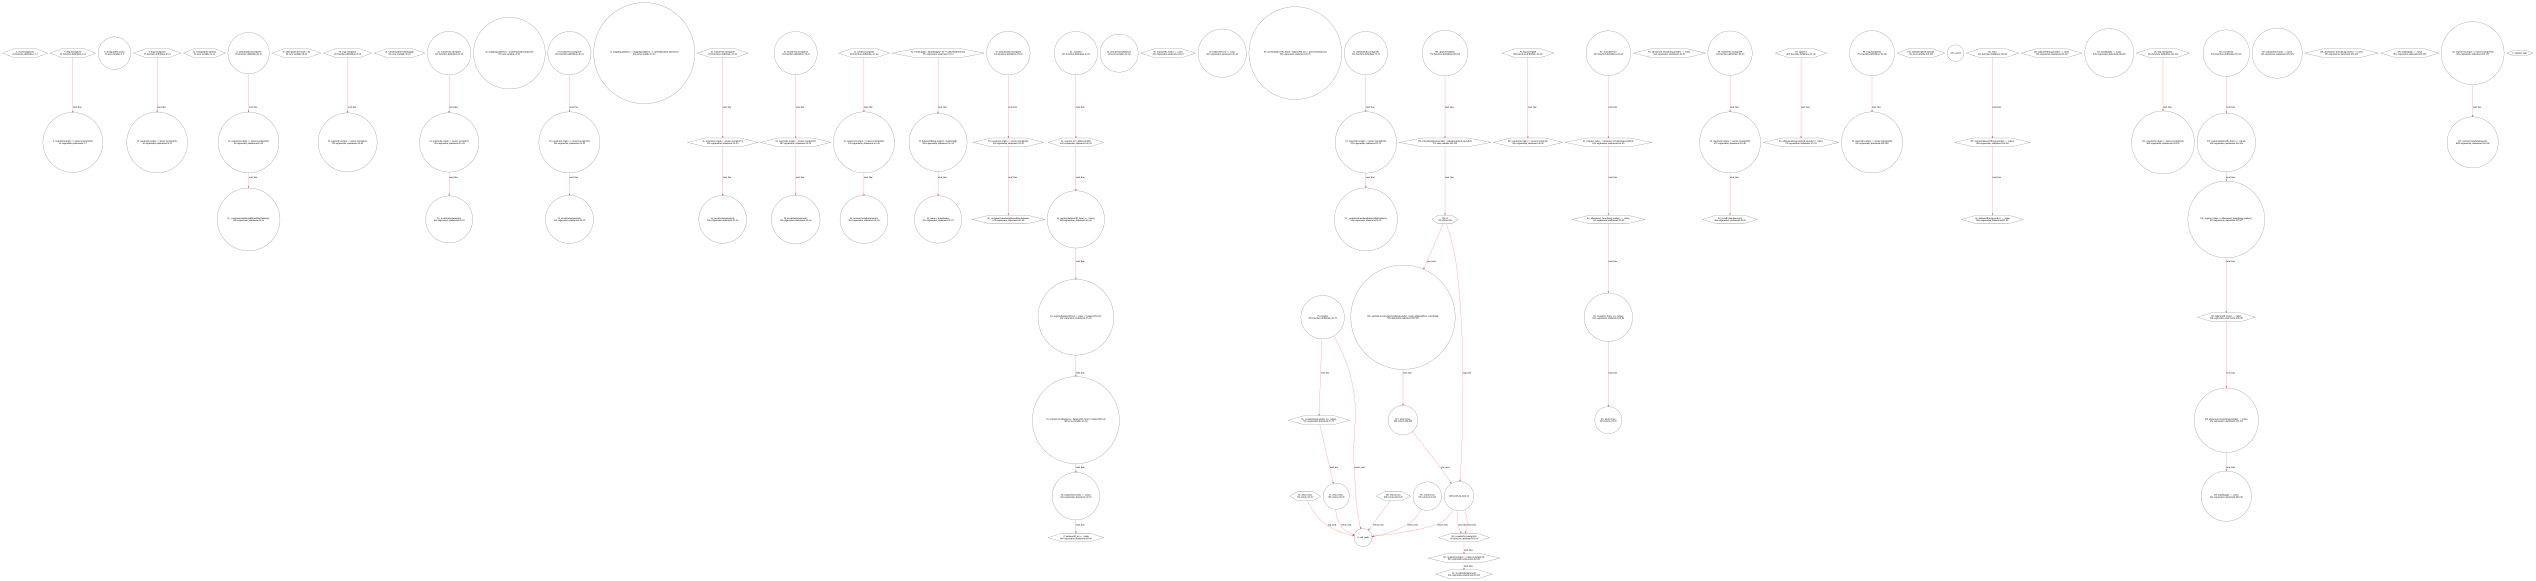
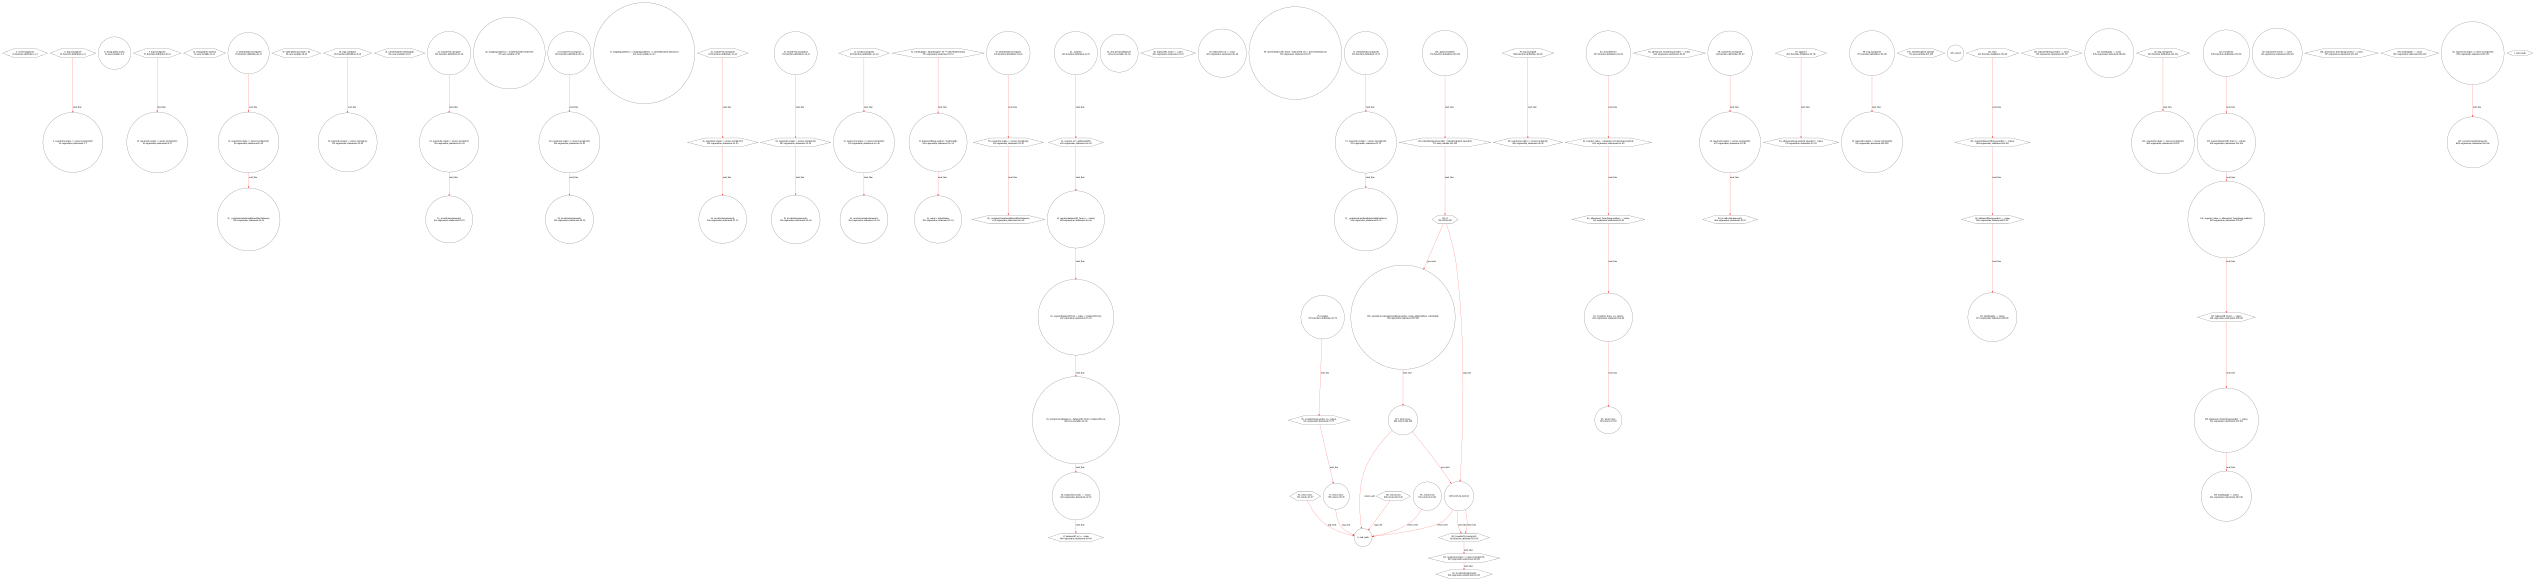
  digraph {
    fontname=Merriweather
    node [fontname=Merriweather shape=circle type_label=expression_statement]
    edge [color=red controlflow_type=next_line edge_type=CFG_edge fontname=Merriweather]
    n1 [label="2_ receiveApproval\n13-function_definition-3-3" shape=hexagon type_label=function_definition]
    n2 [label="5_ bug_txorigin20\n35-function_definition-6-8" shape=hexagon type_label=function_definition]
    n3 [label="6_ require(tx.origin == owner_txorigin20);\n43-expression_statement-7-7"]
    n4 [label="8_ string public name;\n52-new_variable-9-9" type_label=new_variable]
    n5 [label="9_ bug_txorigin32\n57-function_definition-10-12" shape=hexagon type_label=function_definition]
    n6 [label="10_ require(tx.origin == owner_txorigin32);\n65-expression_statement-11-11"]
    n7 [label="12_ string public symbol;\n74-new_variable-13-13" shape=hexagon type_label=new_variable]
    n8 [label="13_ withdrawAll_txorigin38\n79-function_definition-14-17" type_label=function_definition]
    n9 [label="14_ require(tx.origin == owner_txorigin38);\n91-expression_statement-15-15"]
    n10 [label="15_ _recipient.transfer(address(this).balance);\n100-expression_statement-16-16"]
    n11 [label="17_ uint8 public decimals = 18;\n111-new_variable-18-18" shape=hexagon type_label=new_variable]
    n12 [label="18_ bug_txorigin4\n117-function_definition-19-21" shape=hexagon type_label=function_definition]
    n13 [label="19_ require(tx.origin == owner_txorigin4);\n125-expression_statement-20-20"]
    n14 [label="21_ uint256 public totalSupply;\n134-new_variable-22-22" shape=hexagon type_label=new_variable]
    n15 [label="22_ transferTo_txorigin7\n139-function_definition-23-26" type_label=function_definition]
    n16 [label="23_ require(tx.origin == owner_txorigin7);\n155-expression_statement-24-24"]
    n17 [label="24_ to.call.value(amount);\n164-expression_statement-25-25"]
    n18 [label="26_ mapping (address => uint256) public balanceOf;\n173-new_variable-27-27" type_label=new_variable]
    n19 [label="27_ transferTo_txorigin23\n180-function_definition-28-31" type_label=function_definition]
    n20 [label="28_ require(tx.origin == owner_txorigin23);\n196-expression_statement-29-29"]
    n21 [label="29_ to.call.value(amount);\n205-expression_statement-30-30"]
    n22 [label="31_ mapping (address => mapping (address => uint256)) public allowance;\n214-new_variable-32-32" type_label=new_variable]
    n23 [label="32_ transferTo_txorigin27\n223-function_definition-33-36" shape=hexagon type_label=function_definition]
    n24 [label="33_ require(tx.origin == owner_txorigin27);\n239-expression_statement-34-34" shape=hexagon]
    n25 [label="34_ to.call.value(amount);\n248-expression_statement-35-35"]
    n26 [label="37_ transferTo_txorigin31\n271-function_definition-38-41" type_label=function_definition]
    n27 [label="38_ require(tx.origin == owner_txorigin31);\n287-expression_statement-39-39" shape=hexagon]
    n28 [label="39_ to.call.value(amount);\n296-expression_statement-40-40"]
    n29 [label="42_ sendto_txorigin13\n319-function_definition-43-46" shape=hexagon type_label=function_definition]
    n30 [label="43_ require (tx.origin == owner_txorigin13);\n335-expression_statement-44-44"]
    n31 [label="44_ receiver.transfer(amount);\n344-expression_statement-45-45"]
    n32 [label="52_ totalSupply = initialSupply * 10 ** uint256(decimals);\n375-expression_statement-53-53" shape=hexagon]
    n33 [label="53_ balanceOf[msg.sender] = totalSupply;\n385-expression_statement-54-54"]
    n34 [label="54_ name = tokenName;\n393-expression_statement-55-55"]
    n35 [label="57_ withdrawAll_txorigin14\n401-function_definition-58-61" type_label=function_definition]
    n36 [label="58_ require(tx.origin == owner_txorigin14);\n413-expression_statement-59-59" shape=hexagon]
    n37 [label="59_ _recipient.transfer(address(this).balance);\n422-expression_statement-60-60" shape=hexagon]
    n38 [label="61_ _transfer\n433-function_definition-62-71" type_label=function_definition]
    n39 [label="62_ require(_to != address(0x0));\n449-expression_statement-63-63" shape=hexagon]
    n40 [label="63_ require(balanceOf[_from] >= _value);\n458-expression_statement-64-64"]
    n41 [label="64_ require(balanceOf[_to] + _value >= balanceOf[_to]);\n467-expression_statement-65-65"]
    n42 [label="65_ uint previousBalances = balanceOf[_from] + balanceOf[_to];\n480-new_variable-66-66" type_label=new_variable]
    n43 [label="66_ balanceOf[_from] -= _value;\n492-expression_statement-67-67"]
    n44 [label="67_ balanceOf[_to] += _value;\n498-expression_statement-68-68" shape=hexagon]
    n45 [label="65_ uint previousBalances\n481-new_variable-66-66" type_label=new_variable]
    n46 [label="66_ balanceOf[_from] -= _value\n493-expression_statement-67-67" shape=hexagon]
    n47 [label="67_ balanceOf[_to] += _value\n499-expression_statement-68-68"]
    n48 [label="69_ assert(balanceOf[_from] + balanceOf[_to] == previousBalances);\n512-expression_statement-70-70"]
    n49 [label="71_ withdrawAll_txorigin30\n525-function_definition-72-75" type_label=function_definition]
    n50 [label="72_ require(tx.origin == owner_txorigin30);\n537-expression_statement-73-73"]
    n51 [label="73_ _recipient.transfer(address(this).balance);\n546-expression_statement-74-74"]
    n52 [label="75_ transfer\n557-function_definition-76-79" type_label=function_definition]
    n53 [label="76_ _transfer(msg.sender, _to, _value);\n574-expression_statement-77-77" shape=hexagon]
    n54 [label="77_ return true;\n585-return-78-78" type_label=return]
    n55 [label="0_ exit_node" type_label=exit]
    n56 [label="79_ bug_txorigin8\n588-function_definition-80-82" shape=hexagon type_label=function_definition]
    n57 [label="80_ require(tx.origin == owner_txorigin8);\n596-expression_statement-81-81" shape=hexagon]
    n58 [label="82_ transferFrom\n605-function_definition-83-88" type_label=function_definition]
    n59 [label="83_ require(_value <= allowance[_from][msg.sender]);\n626-expression_statement-84-84" shape=hexagon]
    n60 [label="84_ allowance[_from][msg.sender] -= _value;\n639-expression_statement-85-85" shape=hexagon]
    n61 [label="85_ _transfer(_from, _to, _value);\n649-expression_statement-86-86"]
    n62 [label="86_ return true;\n658-return-87-87" type_label=return]
    n63 [label="84_ allowance[_from][msg.sender] -= _value\n640-expression_statement-85-85" shape=hexagon]
    n64 [label="88_ transferTo_txorigin39\n661-function_definition-89-92" type_label=function_definition]
    n65 [label="89_ require(tx.origin == owner_txorigin39);\n677-expression_statement-90-90"]
    n66 [label="90_ to.call.value(amount);\n686-expression_statement-91-91" shape=hexagon]
    n67 [label="92_ approve\n695-function_definition-93-98" shape=hexagon type_label=function_definition]
    n68 [label="94_ allowance[msg.sender][_spender] = _value;\n712-expression_statement-95-95" shape=hexagon]
    n69 [label="96_ return true;\n732-return-97-97" shape=hexagon type_label=return]
    n70 [label="98_ bug_txorigin36\n735-function_definition-99-101" type_label=function_definition]
    n71 [label="99_ require(tx.origin == owner_txorigin36);\n743-expression_statement-100-100"]
    n72 [label="101_ approveAndCall\n752-function_definition-102-110" type_label=function_definition]
    n73 [label="104_ tokenRecipient spender = tokenRecipient(_spender);\n773-new_variable-105-105" shape=hexagon type_label=new_variable]
    n74 [label="105_ if\n783-if-106-109" shape=hexagon type_label=if]
    n75 [label="106_ spender.receiveApproval(msg.sender, _value, address(this), _extraData);\n791-expression_statement-107-107"]
    "(1787, (105, 8), (108, 9))" [type_label=""]
    n77 [label="104_ tokenRecipient spender\n774-new_variable-105-105" shape=hexagon type_label=new_variable]
    n78 [label="107_ return true;\n808-return-108-108" type_label=return]
    n79 [label="110_ transferTo_txorigin35\n811-function_definition-111-114" shape=hexagon type_label=function_definition]
    n80 [label="105_ end_if" type_label=end_if]
    n81 [label="111_ require(tx.origin == owner_txorigin35);\n827-expression_statement-112-112" shape=hexagon]
    n82 [label="112_ to.call.value(amount);\n836-expression_statement-113-113" shape=hexagon]
    n83 [label="114_ burn\n845-function_definition-115-121" shape=hexagon type_label=function_definition]
    n84 [label="115_ require(balanceOf[msg.sender] >= _value);\n858-expression_statement-116-116" shape=hexagon]
    n85 [label="116_ balanceOf[msg.sender] -= _value;\n869-expression_statement-117-117" shape=hexagon]
+   n86 [label="117_ totalSupply -= _value;\n877-expression_statement-118-118"]
    n87 [label="116_ balanceOf[msg.sender] -= _value\n870-expression_statement-117-117" shape=hexagon]
    n88 [label="117_ totalSupply -= _value\n878-expression_statement-118-118"]
    n89 [label="119_ return true;\n889-return-120-120" shape=hexagon type_label=return]
    n90 [label="121_ bug_txorigin40\n892-function_definition-122-124" shape=hexagon type_label=function_definition]
    n91 [label="122_ require(tx.origin == owner_txorigin40);\n900-expression_statement-123-123"]
    n92 [label="124_ burnFrom\n909-function_definition-125-133" type_label=function_definition]
    n93 [label="125_ require(balanceOf[_from] >= _value);\n926-expression_statement-126-126"]
    n94 [label="126_ require(_value <= allowance[_from][msg.sender]);\n935-expression_statement-127-127"]
    n95 [label="127_ balanceOf[_from] -= _value;\n948-expression_statement-128-128" shape=hexagon]
    n96 [label="128_ allowance[_from][msg.sender] -= _value;\n954-expression_statement-129-129"]
    n97 [label="129_ totalSupply -= _value;\n964-expression_statement-130-130"]
    n98 [label="127_ balanceOf[_from] -= _value\n949-expression_statement-128-128"]
    n99 [label="128_ allowance[_from][msg.sender] -= _value\n955-expression_statement-129-129" shape=hexagon]
    n100 [label="129_ totalSupply -= _value\n965-expression_statement-130-130" shape=hexagon]
    n101 [label="171_ return true;\n974-return-132-132" type_label=return]
    n102 [label="134_ require (tx.origin == owner_txorigin33);\n993-expression_statement-135-135"]
    n103 [label="135_ receiver.transfer(amount);\n1002-expression_statement-136-136"]
-   n104 [label="0_ symbol_node" shape=hexagon type_label=start]
+   n104 [label="0_ start_node" shape=hexagon type_label=start]
    n2 -> n3 [label=next_line]
    n5 -> n6 [label=next_line]
    n8 -> n9 [label=next_line]
    n9 -> n10 [label=next_line]
    n12 -> n13 [label=next_line]
    n15 -> n16 [label=next_line]
    n16 -> n17 [label=next_line]
    n19 -> n20 [label=next_line]
    n20 -> n21 [label=next_line]
    n23 -> n24 [label=next_line]
    n24 -> n25 [label=next_line]
    n26 -> n27 [label=next_line]
    n27 -> n28 [label=next_line]
    n29 -> n30 [label=next_line]
    n30 -> n31 [label=next_line]
    n32 -> n33 [label=next_line]
    n33 -> n34 [label=next_line]
    n35 -> n36 [label=next_line]
    n36 -> n37 [label=next_line]
    n38 -> n39 [label=next_line]
    n39 -> n40 [label=next_line]
    n40 -> n41 [label=next_line]
    n41 -> n42 [label=next_line]
    n42 -> n43 [label=next_line]
    n43 -> n44 [label=next_line]
    n49 -> n50 [label=next_line]
    n50 -> n51 [label=next_line]
    n52 -> n53 [label=next_line]
    n53 -> n54 [label=next_line]
-   n54 -> n55 [controlflow_type=return_exit label=return_exit]
+   n54 -> n55 [controlflow_type=return_exit label=neg_exit]
    n56 -> n57 [label=next_line]
    n58 -> n59 [label=next_line]
    n59 -> n60 [label=next_line]
    n60 -> n61 [label=next_line]
    n61 -> n62 [label=next_line]
    n64 -> n65 [label=next_line]
    n65 -> n66 [label=next_line]
    n67 -> n68 [label=next_line]
    n69 -> n55 [controlflow_type=return_exit label=neg_next]
    n70 -> n71 [label=next_line]
    n72 -> n73 [label=next_line]
    n73 -> n74 [label=next_line]
    n74 -> n75 [controlflow_type=pos_next label=pos_next]
    n74 -> "(1787, (105, 8), (108, 9))" [controlflow_type=neg_next label=neg_line]
    n75 -> n78 [label=next_line]
    "(1787, (105, 8), (108, 9))" -> n55 [controlflow_type=return_exit label=return_exit]
    "(1787, (105, 8), (108, 9))" -> n79 [label=next_line]
    "(1787, (105, 8), (108, 9))" -> n79 [label=next_line]
-   n52 -> n55 [controlflow_type=return_exit label=return_exit]
+   n78 -> n55 [controlflow_type=return_exit label=return_exit]
    n78 -> "(1787, (105, 8), (108, 9))" [controlflow_type=end_if label=pos_next]
    n79 -> n81 [label=next_line]
    n81 -> n82 [label=next_line]
    n83 -> n84 [label=next_line]
    n84 -> n85 [label=next_line]
-   n89 -> n55 [controlflow_type=return_exit label=return_exit]
+   n85 -> n86 [label=next_line]
+   n89 -> n55 [controlflow_type=return_exit label=neg_exit]
    n90 -> n91 [label=next_line]
    n92 -> n93 [label=next_line]
    n93 -> n94 [label=next_line]
    n94 -> n95 [label=next_line]
    n95 -> n96 [label=next_line]
    n96 -> n97 [label=next_line]
    n101 -> n55 [controlflow_type=return_exit label=return_exit]
    n102 -> n103 [label=next_line]
  }
